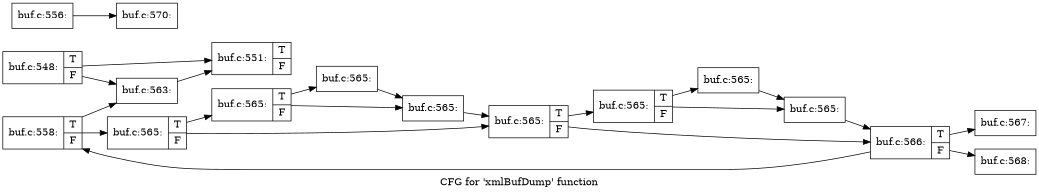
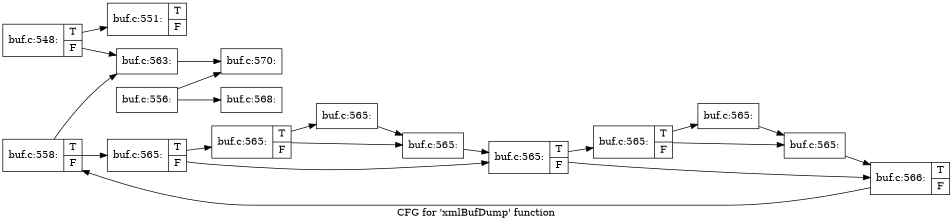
  digraph {
    label="CFG for 'xmlBufDump' function"
    rankdir=LR
    node [shape=record]
    n1 [label="{buf.c:548:|{<s0>T|<s1>F}}"]
    n2 [label="{buf.c:551:|{<s0>T|<s1>F}}"]
    n3 [label="{buf.c:563:}"]
    n4 [label="{buf.c:556:}"]
    n5 [label="{buf.c:570:}"]
    n6 [label="{buf.c:558:|{<s0>T|<s1>F}}"]
    n7 [label="{buf.c:565:|{<s0>T|<s1>F}}"]
    n8 [label="{buf.c:565:|{<s0>T|<s1>F}}"]
    n9 [label="{buf.c:565:|{<s0>T|<s1>F}}"]
    n10 [label="{buf.c:565:}"]
    n11 [label="{buf.c:565:}"]
    n12 [label="{buf.c:565:|{<s0>T|<s1>F}}"]
    n13 [label="{buf.c:566:|{<s0>T|<s1>F}}"]
    n14 [label="{buf.c:565:}"]
    n15 [label="{buf.c:565:}"]
-   n16 [label="{buf.c:567:}"]
    n17 [label="{buf.c:568:}"]
    n1 -> n2
    n1 -> n3
-   n3 -> n2
+   n3 -> n5
    n4 -> n5
    n6 -> n3
    n6 -> n7
    n7 -> n8
    n7 -> n9
    n8 -> n10
    n8 -> n11
    n9 -> n12
    n9 -> n13
    n10 -> n11
    n11 -> n9
    n12 -> n14
    n12 -> n15
    n13 -> n6
-   n13 -> n16
-   n13 -> n17
+   n4 -> n17
    n14 -> n15
    n15 -> n13
  }
